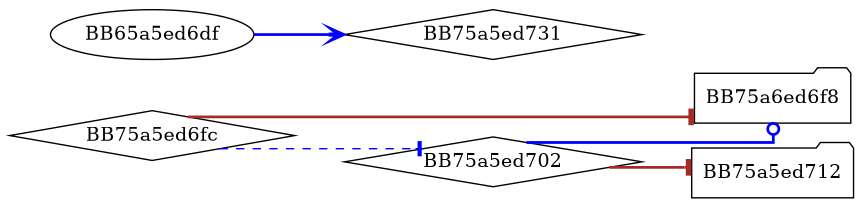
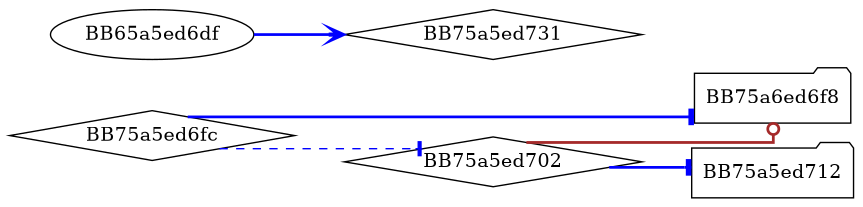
  digraph {
    rankdir=LR
    splines=ortho
    node [shape=diamond]
    edge [arrowhead=tee color=blue style=bold]
    n1 [label=BB75a6ed6f8 shape=folder]
    n2 [label=BB65a5ed6df shape=ellipse]
    BB75a5ed731
    BB75a5ed6fc
    BB75a5ed702
    BB75a5ed712 [shape=folder]
    n2 -> BB75a5ed731 [arrowhead=vee]
-   BB75a5ed6fc -> n1 [color=brown]
+   BB75a5ed6fc -> n1
    BB75a5ed6fc -> BB75a5ed702 [style=dashed]
-   BB75a5ed702 -> n1 [arrowhead=odot]
-   BB75a5ed702 -> BB75a5ed712 [color=brown]
+   BB75a5ed702 -> n1 [arrowhead=odot color=brown]
+   BB75a5ed702 -> BB75a5ed712
  }
